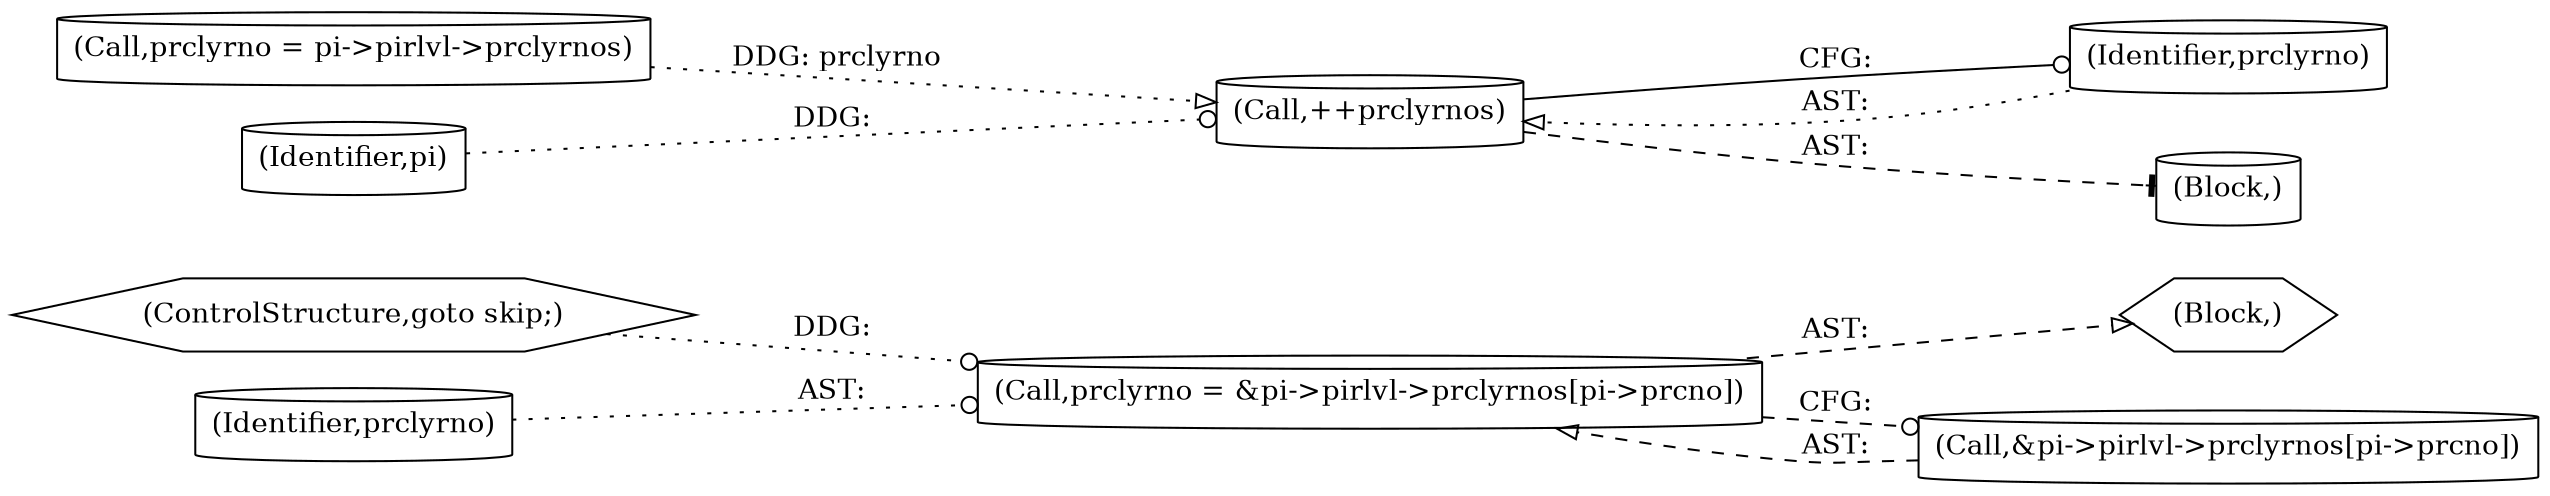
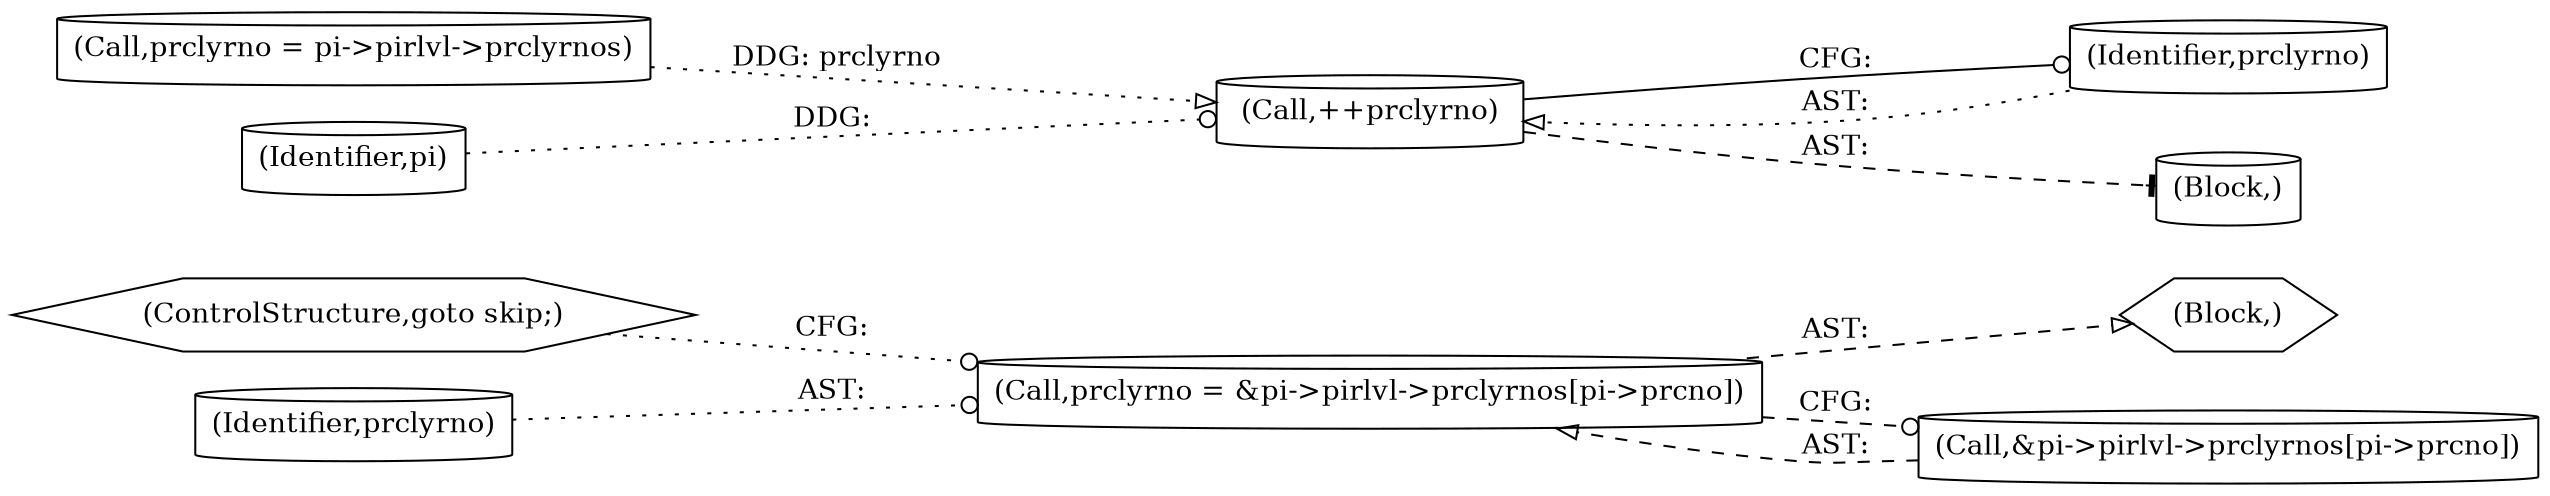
  digraph {
    rankdir=LR
    node [shape=cylinder]
    edge [arrowhead=odot style=dotted]
    n1 [label="(Call,prclyrno = &pi->pirlvl->prclyrnos[pi->prcno])"]
    n2 [label="(Block,)" shape=hexagon]
    n3 [label="(Call,&pi->pirlvl->prclyrnos[pi->prcno])"]
-   n4 [label="(Call,++prclyrnos)"]
+   n4 [label="(Call,++prclyrno)"]
    n5 [label="(Identifier,prclyrno)"]
    n6 [label="(Block,)"]
    n7 [label="(ControlStructure,goto skip;)" shape=hexagon]
    n8 [label="(Call,prclyrno = pi->pirlvl->prclyrnos)"]
    n9 [label="(Identifier,prclyrno)"]
    n10 [label="(Identifier,pi)"]
    n1 -> n2 [arrowhead=onormal label="AST: " style=dashed]
    n1 -> n3 [label="CFG: " style=dashed]
    n3 -> n1 [arrowhead=onormal label="AST: " style=dashed]
    n4 -> n5 [label="CFG: " style=solid]
    n4 -> n6 [arrowhead=tee label="AST: " style=dashed]
    n5 -> n4 [arrowhead=onormal label="AST: "]
-   n7 -> n1 [label="DDG: "]
+   n7 -> n1 [label="CFG: "]
    n8 -> n4 [arrowhead=onormal label="DDG: prclyrno"]
    n9 -> n1 [label="AST: "]
    n10 -> n4 [label="DDG: "]
  }
